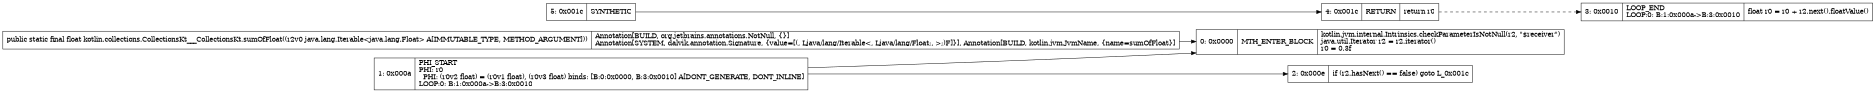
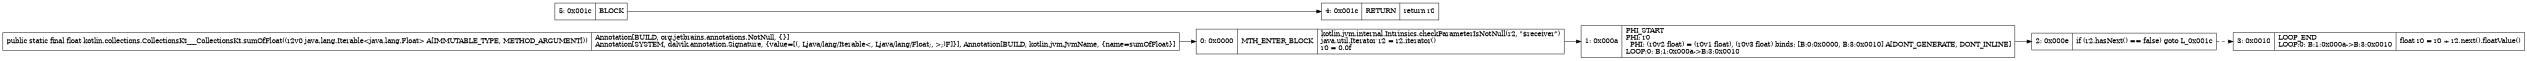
  digraph {
    rankdir=LR
    node [shape=record]
-   n1 [label="{0\:\ 0x0000|MTH_ENTER_BLOCK\l|kotlin.jvm.internal.Intrinsics.checkParameterIsNotNull(r2, \"$receiver\")\ljava.util.Iterator r2 = r2.iterator()\lr0 = 0.3f\l}"]
+   n1 [label="{0\:\ 0x0000|MTH_ENTER_BLOCK\l|kotlin.jvm.internal.Intrinsics.checkParameterIsNotNull(r2, \"$receiver\")\ljava.util.Iterator r2 = r2.iterator()\lr0 = 0.0f\l}"]
    n2 [label="{1\:\ 0x000a|PHI_START\lPHI: r0 \l  PHI: (r0v2 float) = (r0v1 float), (r0v3 float) binds: [B:0:0x0000, B:3:0x0010] A[DONT_GENERATE, DONT_INLINE]\lLOOP:0: B:1:0x000a\-\>B:3:0x0010\l}"]
    n3 [label="{2\:\ 0x000e|if (r2.hasNext() == false) goto L_0x001c\l}"]
    n4 [label="{3\:\ 0x0010|LOOP_END\lLOOP:0: B:1:0x000a\-\>B:3:0x0010\l|float r0 = r0 + r2.next().floatValue()\l}"]
-   n5 [label="{5\:\ 0x001c|SYNTHETIC\l}"]
+   n5 [label="{5\:\ 0x001c|BLOCK\l}"]
    n6 [label="{4\:\ 0x001c|RETURN\l|return r0\l}"]
    n7 [label="{public static final float kotlin.collections.CollectionsKt___CollectionsKt.sumOfFloat((r2v0 java.lang.Iterable\<java.lang.Float\> A[IMMUTABLE_TYPE, METHOD_ARGUMENT]))  | Annotation[BUILD, org.jetbrains.annotations.NotNull, \{\}]\lAnnotation[SYSTEM, dalvik.annotation.Signature, \{value=[(, Ljava\/lang\/Iterable\<, Ljava\/lang\/Float;, \>;)F]\}], Annotation[BUILD, kotlin.jvm.JvmName, \{name=sumOfFloat\}]\l}"]
-   n2 -> n1
+   n1 -> n2
    n2 -> n3
-   n6 -> n4 [style=dashed]
+   n3 -> n4 [style=dashed]
    n5 -> n6
    n7 -> n1
  }
